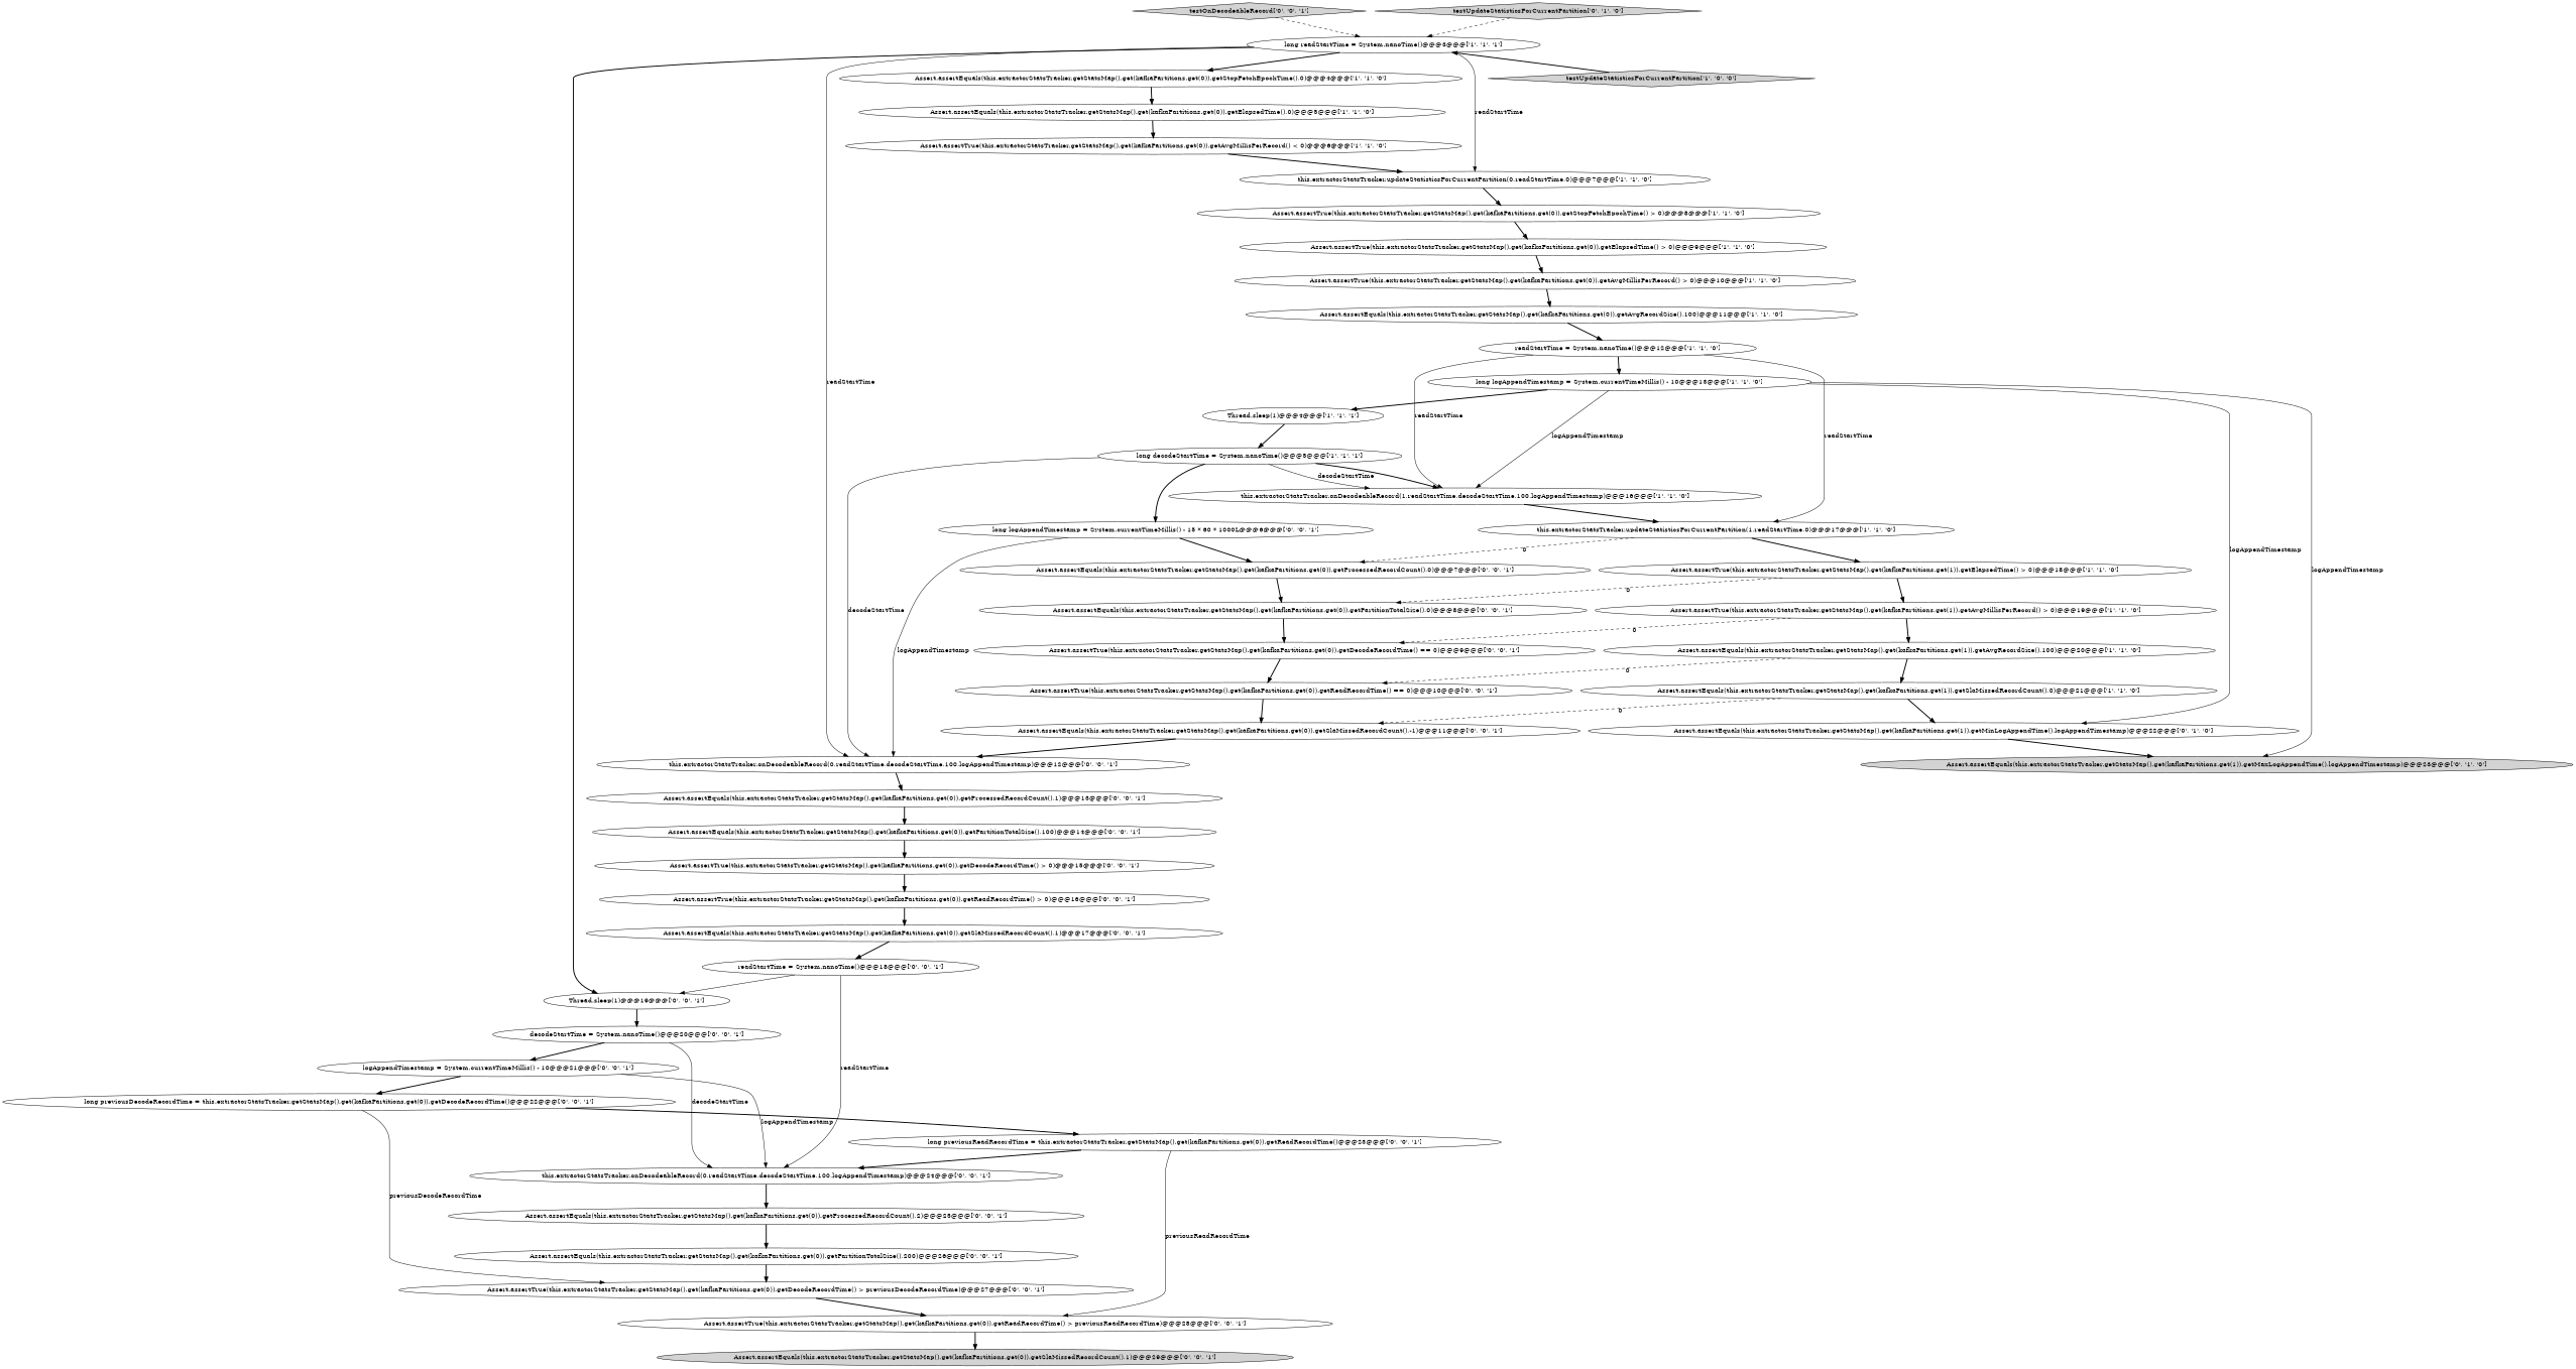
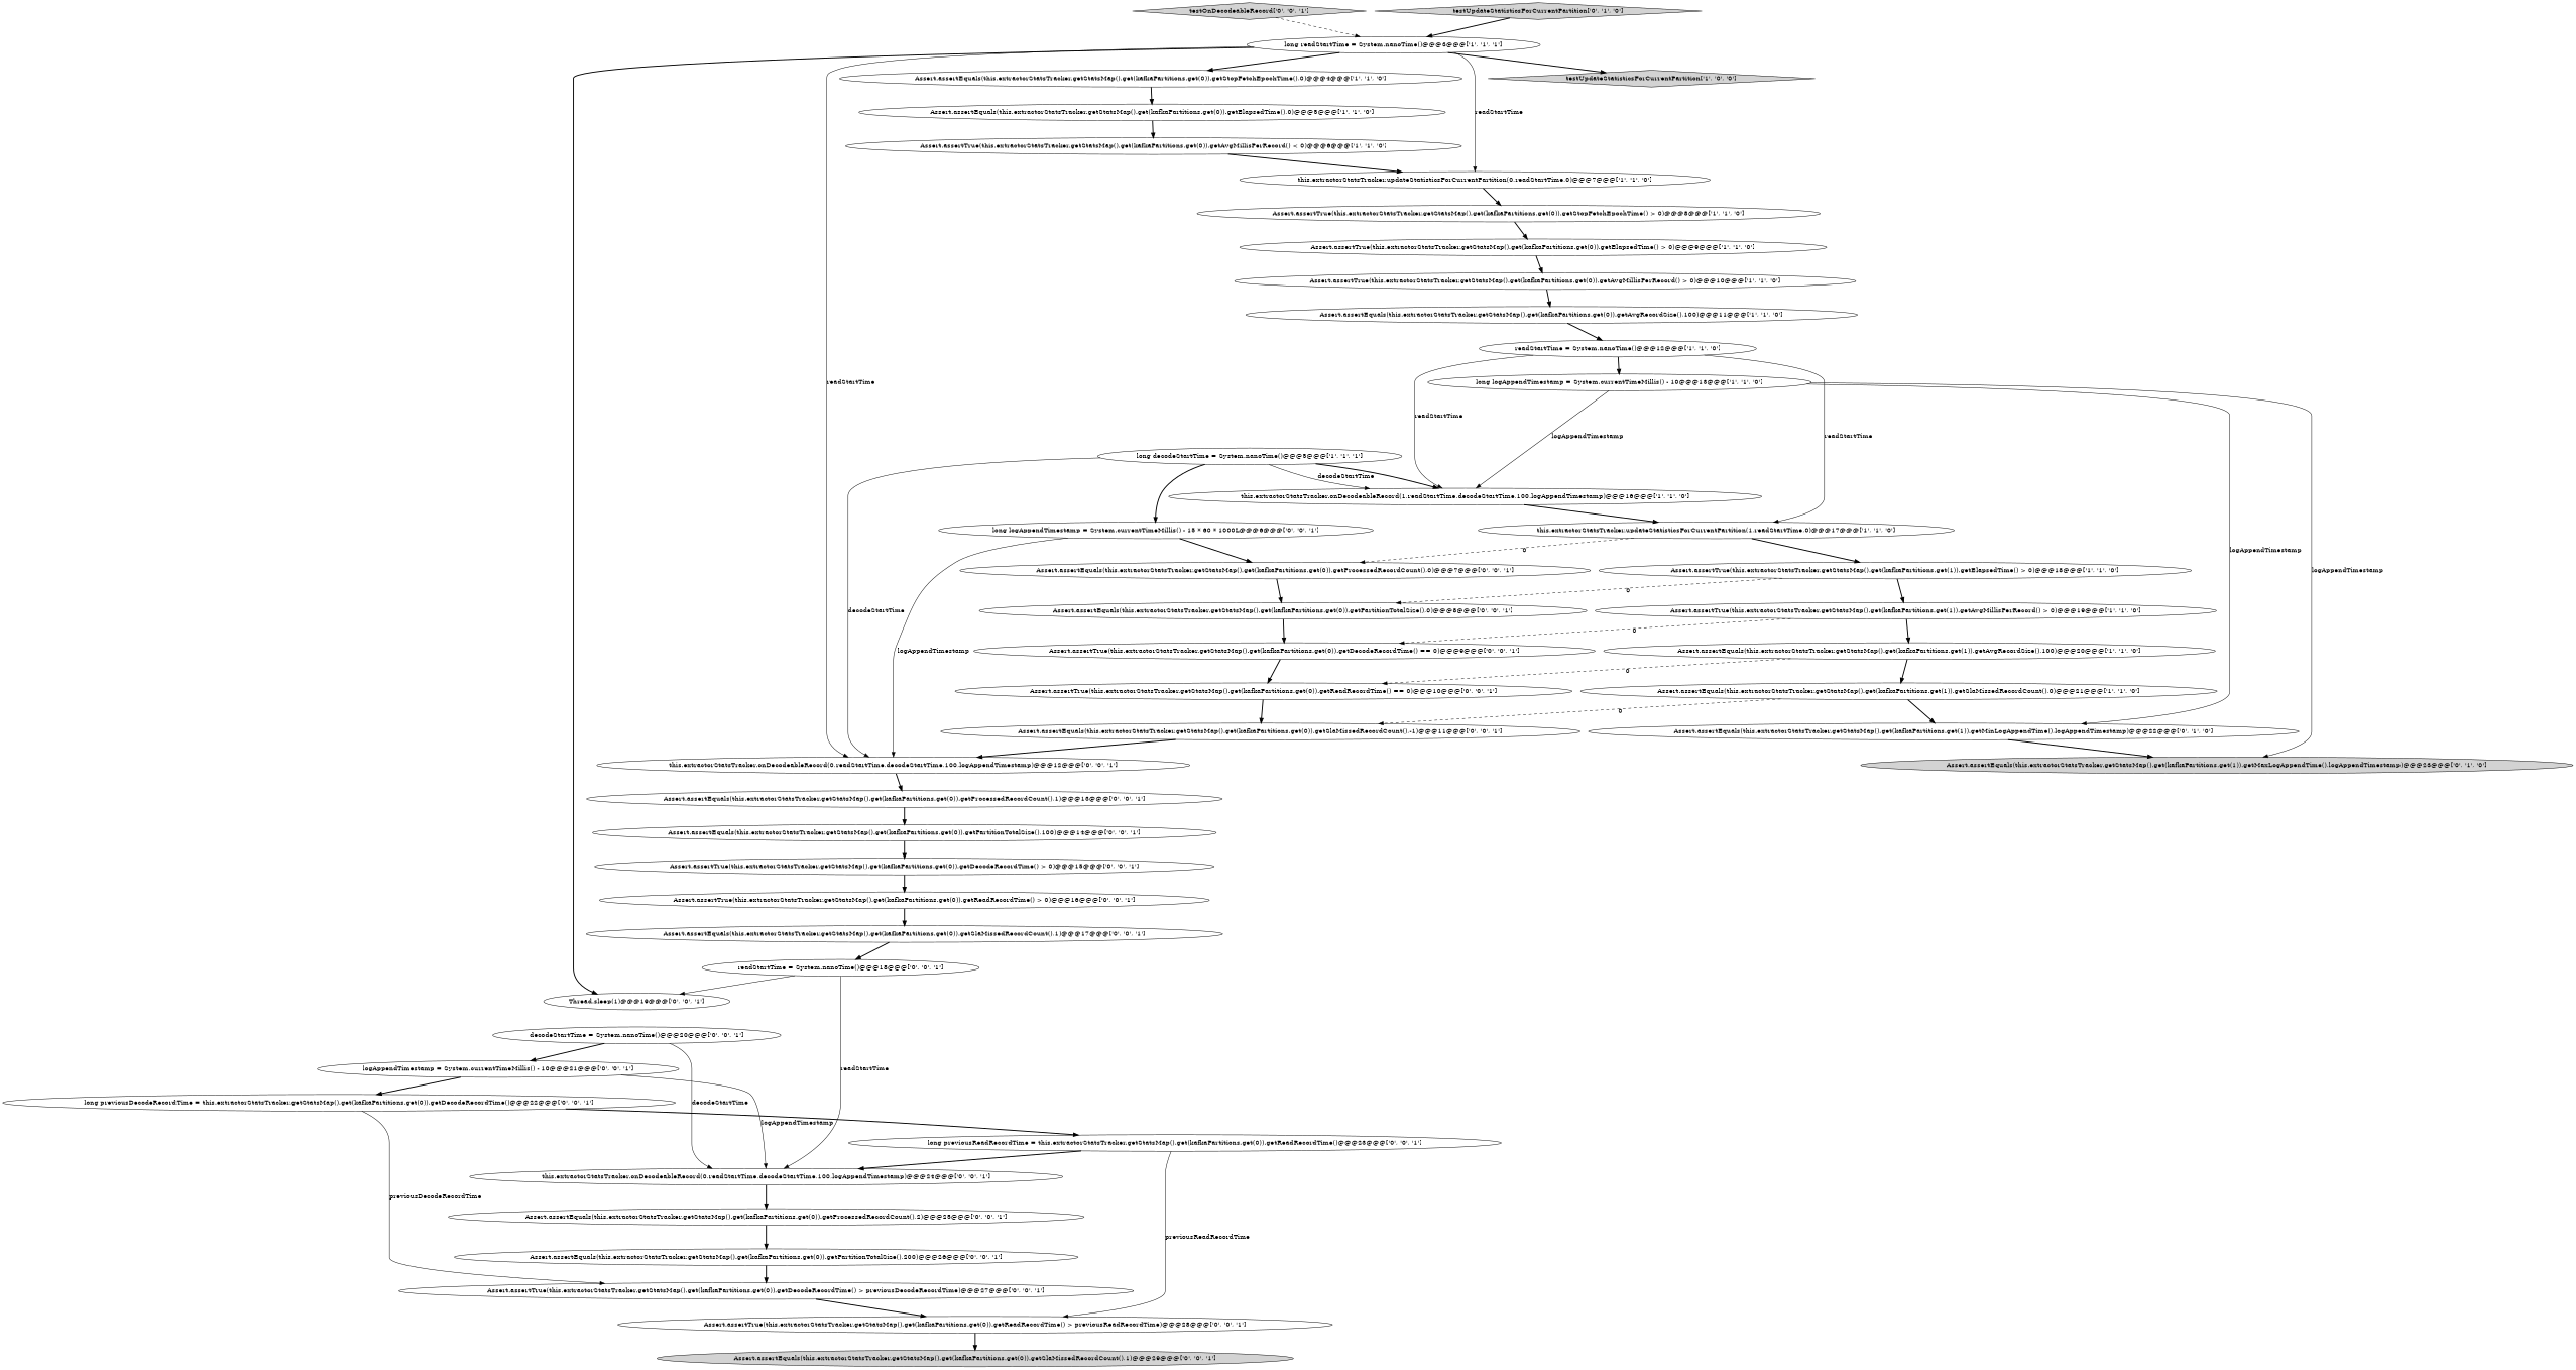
  digraph {
    node [fillcolor=white shape=ellipse style=filled]
    edge [style=bold]
    n1 [label="Assert.assertEquals(this.extractorStatsTracker.getStatsMap().get(kafkaPartitions.get(0)).getElapsedTime(),0)@@@5@@@['1', '1', '0']"]
    n2 [label="Assert.assertTrue(this.extractorStatsTracker.getStatsMap().get(kafkaPartitions.get(0)).getAvgMillisPerRecord() < 0)@@@6@@@['1', '1', '0']"]
    n3 [label="this.extractorStatsTracker.updateStatisticsForCurrentPartition(0,readStartTime,0)@@@7@@@['1', '1', '0']"]
    n4 [label="decodeStartTime = System.nanoTime()@@@20@@@['0', '0', '1']"]
    n5 [label="this.extractorStatsTracker.onDecodeableRecord(0,readStartTime,decodeStartTime,100,logAppendTimestamp)@@@24@@@['0', '0', '1']"]
    n6 [label="logAppendTimestamp = System.currentTimeMillis() - 10@@@21@@@['0', '0', '1']"]
    n7 [label="Assert.assertEquals(this.extractorStatsTracker.getStatsMap().get(kafkaPartitions.get(0)).getProcessedRecordCount(),2)@@@25@@@['0', '0', '1']"]
    n8 [label="long previousDecodeRecordTime = this.extractorStatsTracker.getStatsMap().get(kafkaPartitions.get(0)).getDecodeRecordTime()@@@22@@@['0', '0', '1']"]
    n9 [fillcolor=lightgray label="testOnDecodeableRecord['0', '0', '1']" shape=diamond]
    n10 [label="long readStartTime = System.nanoTime()@@@3@@@['1', '1', '1']"]
    n11 [label="Assert.assertEquals(this.extractorStatsTracker.getStatsMap().get(kafkaPartitions.get(0)).getStopFetchEpochTime(),0)@@@4@@@['1', '1', '0']"]
    n12 [label="this.extractorStatsTracker.onDecodeableRecord(0,readStartTime,decodeStartTime,100,logAppendTimestamp)@@@12@@@['0', '0', '1']"]
    n13 [label="Thread.sleep(1)@@@19@@@['0', '0', '1']"]
    n14 [label="Assert.assertTrue(this.extractorStatsTracker.getStatsMap().get(kafkaPartitions.get(0)).getStopFetchEpochTime() > 0)@@@8@@@['1', '1', '0']"]
-   n15 [label="Thread.sleep(1)@@@4@@@['1', '1', '1']"]
    n16 [label="long decodeStartTime = System.nanoTime()@@@5@@@['1', '1', '1']"]
    n17 [label="Assert.assertEquals(this.extractorStatsTracker.getStatsMap().get(kafkaPartitions.get(0)).getProcessedRecordCount(),1)@@@13@@@['0', '0', '1']"]
    n18 [label="this.extractorStatsTracker.onDecodeableRecord(1,readStartTime,decodeStartTime,100,logAppendTimestamp)@@@16@@@['1', '1', '0']"]
    n19 [label="this.extractorStatsTracker.updateStatisticsForCurrentPartition(1,readStartTime,0)@@@17@@@['1', '1', '0']"]
    n20 [label="Assert.assertEquals(this.extractorStatsTracker.getStatsMap().get(kafkaPartitions.get(0)).getProcessedRecordCount(),0)@@@7@@@['0', '0', '1']"]
    n21 [label="Assert.assertTrue(this.extractorStatsTracker.getStatsMap().get(kafkaPartitions.get(1)).getElapsedTime() > 0)@@@18@@@['1', '1', '0']"]
    n22 [label="long logAppendTimestamp = System.currentTimeMillis() - 15 * 60 * 1000L@@@6@@@['0', '0', '1']"]
    n23 [label="Assert.assertTrue(this.extractorStatsTracker.getStatsMap().get(kafkaPartitions.get(0)).getDecodeRecordTime() == 0)@@@9@@@['0', '0', '1']"]
    n24 [label="Assert.assertTrue(this.extractorStatsTracker.getStatsMap().get(kafkaPartitions.get(0)).getReadRecordTime() == 0)@@@10@@@['0', '0', '1']"]
    n25 [label="Assert.assertEquals(this.extractorStatsTracker.getStatsMap().get(kafkaPartitions.get(0)).getSlaMissedRecordCount(),-1)@@@11@@@['0', '0', '1']"]
    n26 [label="Assert.assertTrue(this.extractorStatsTracker.getStatsMap().get(kafkaPartitions.get(0)).getReadRecordTime() > 0)@@@16@@@['0', '0', '1']"]
    n27 [label="Assert.assertEquals(this.extractorStatsTracker.getStatsMap().get(kafkaPartitions.get(0)).getSlaMissedRecordCount(),1)@@@17@@@['0', '0', '1']"]
    n28 [label="readStartTime = System.nanoTime()@@@18@@@['0', '0', '1']"]
    n29 [label="Assert.assertEquals(this.extractorStatsTracker.getStatsMap().get(kafkaPartitions.get(0)).getPartitionTotalSize(),100)@@@14@@@['0', '0', '1']"]
    n30 [label="Assert.assertTrue(this.extractorStatsTracker.getStatsMap().get(kafkaPartitions.get(0)).getDecodeRecordTime() > 0)@@@15@@@['0', '0', '1']"]
    n31 [label="Assert.assertEquals(this.extractorStatsTracker.getStatsMap().get(kafkaPartitions.get(1)).getSlaMissedRecordCount(),0)@@@21@@@['1', '1', '0']"]
    n32 [label="Assert.assertEquals(this.extractorStatsTracker.getStatsMap().get(kafkaPartitions.get(1)).getMinLogAppendTime(),logAppendTimestamp)@@@22@@@['0', '1', '0']"]
    n33 [fillcolor=lightgray label="Assert.assertEquals(this.extractorStatsTracker.getStatsMap().get(kafkaPartitions.get(1)).getMaxLogAppendTime(),logAppendTimestamp)@@@23@@@['0', '1', '0']"]
    n34 [label="Assert.assertTrue(this.extractorStatsTracker.getStatsMap().get(kafkaPartitions.get(0)).getDecodeRecordTime() > previousDecodeRecordTime)@@@27@@@['0', '0', '1']"]
    n35 [label="Assert.assertTrue(this.extractorStatsTracker.getStatsMap().get(kafkaPartitions.get(0)).getReadRecordTime() > previousReadRecordTime)@@@28@@@['0', '0', '1']"]
    n36 [fillcolor=lightgray label="Assert.assertEquals(this.extractorStatsTracker.getStatsMap().get(kafkaPartitions.get(0)).getSlaMissedRecordCount(),1)@@@29@@@['0', '0', '1']"]
    n37 [label="Assert.assertEquals(this.extractorStatsTracker.getStatsMap().get(kafkaPartitions.get(0)).getPartitionTotalSize(),0)@@@8@@@['0', '0', '1']"]
    n38 [label="Assert.assertEquals(this.extractorStatsTracker.getStatsMap().get(kafkaPartitions.get(0)).getPartitionTotalSize(),200)@@@26@@@['0', '0', '1']"]
    n39 [label="Assert.assertTrue(this.extractorStatsTracker.getStatsMap().get(kafkaPartitions.get(0)).getElapsedTime() > 0)@@@9@@@['1', '1', '0']"]
    n40 [label="Assert.assertTrue(this.extractorStatsTracker.getStatsMap().get(kafkaPartitions.get(0)).getAvgMillisPerRecord() > 0)@@@10@@@['1', '1', '0']"]
    n41 [label="Assert.assertEquals(this.extractorStatsTracker.getStatsMap().get(kafkaPartitions.get(0)).getAvgRecordSize(),100)@@@11@@@['1', '1', '0']"]
    n42 [fillcolor=lightgray label="testUpdateStatisticsForCurrentPartition['1', '0', '0']" shape=diamond]
    n43 [label="Assert.assertTrue(this.extractorStatsTracker.getStatsMap().get(kafkaPartitions.get(1)).getAvgMillisPerRecord() > 0)@@@19@@@['1', '1', '0']"]
    n44 [label="readStartTime = System.nanoTime()@@@12@@@['1', '1', '0']"]
    n45 [label="long logAppendTimestamp = System.currentTimeMillis() - 10@@@13@@@['1', '1', '0']"]
    n46 [label="long previousReadRecordTime = this.extractorStatsTracker.getStatsMap().get(kafkaPartitions.get(0)).getReadRecordTime()@@@23@@@['0', '0', '1']"]
    n47 [fillcolor=lightgray label="testUpdateStatisticsForCurrentPartition['0', '1', '0']" shape=diamond]
    n48 [label="Assert.assertEquals(this.extractorStatsTracker.getStatsMap().get(kafkaPartitions.get(1)).getAvgRecordSize(),100)@@@20@@@['1', '1', '0']"]
    n1 -> n2
    n2 -> n3
    n3 -> n14
    n4 -> n5 [label=decodeStartTime style=solid]
    n4 -> n6
    n5 -> n7
    n6 -> n5 [label=logAppendTimestamp style=solid]
    n6 -> n8
    n7 -> n38
    n8 -> n34 [label=previousDecodeRecordTime style=solid]
    n8 -> n46
    n9 -> n10 [style=dashed]
    n10 -> n3 [label=readStartTime style=solid]
    n10 -> n11
    n10 -> n12 [label=readStartTime style=solid]
    n10 -> n13
    n11 -> n1
    n12 -> n17
-   n13 -> n4
    n14 -> n39
-   n15 -> n16
    n16 -> n12 [label=decodeStartTime style=solid]
    n16 -> n18 [label=decodeStartTime style=solid]
    n16 -> n18
    n16 -> n22
    n17 -> n29
    n18 -> n19
    n19 -> n20 [label=0 style=dashed]
    n19 -> n21
    n20 -> n37
    n21 -> n37 [label=0 style=dashed]
    n21 -> n43
    n22 -> n12 [label=logAppendTimestamp style=solid]
    n22 -> n20
    n23 -> n24
    n24 -> n25
    n25 -> n12
    n26 -> n27
    n27 -> n28
    n28 -> n5 [label=readStartTime style=solid]
    n28 -> n13 [style=solid]
    n29 -> n30
    n30 -> n26
    n31 -> n25 [label=0 style=dashed]
    n31 -> n32
    n32 -> n33
    n34 -> n35
    n35 -> n36
    n37 -> n23
    n38 -> n34
    n39 -> n40
    n40 -> n41
    n41 -> n44
-   n42 -> n10
+   n10 -> n42
    n43 -> n23 [label=0 style=dashed]
    n43 -> n48
    n44 -> n18 [label=readStartTime style=solid]
    n44 -> n19 [label=readStartTime style=solid]
    n44 -> n45
-   n45 -> n15
    n45 -> n18 [label=logAppendTimestamp style=solid]
    n45 -> n32 [label=logAppendTimestamp style=solid]
    n45 -> n33 [label=logAppendTimestamp style=solid]
    n46 -> n5
    n46 -> n35 [label=previousReadRecordTime style=solid]
-   n47 -> n10 [style=dashed]
+   n47 -> n10
    n48 -> n24 [label=0 style=dashed]
    n48 -> n31
  }
